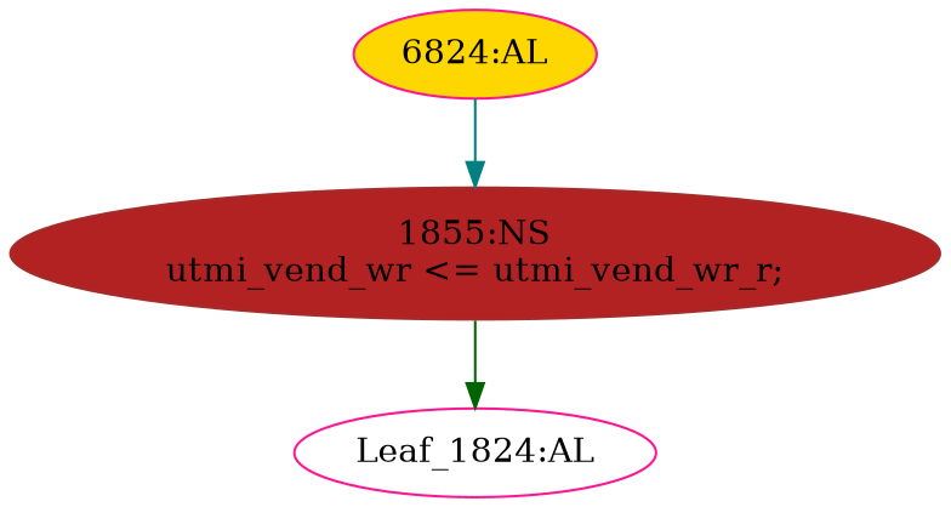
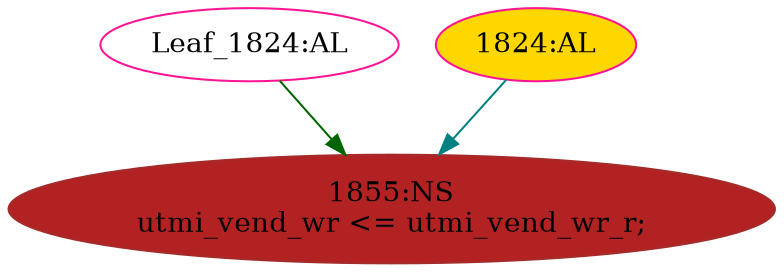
  strict digraph {
    node [color=deeppink style=filled]
    edge [cond="[]" lineno=None]
    n1 [ast="<pyverilog.vparser.ast.NonblockingSubstitution object at 0x7f0a38ecf510>" color=brown fillcolor=firebrick label="1855:NS\nutmi_vend_wr <= utmi_vend_wr_r;" statements="[<pyverilog.vparser.ast.NonblockingSubstitution object at 0x7f0a38ecf510>]" typ=NonblockingSubstitution]
    n2 [def_var="['utmi_vend_wr']" label="Leaf_1824:AL" style=""]
-   n3 [ast="<pyverilog.vparser.ast.Always object at 0x7f0a38ecf990>" clk_sens=True fillcolor=gold label="6824:AL" sens="['clk']" statements="[]" typ=Always use_var="['utmi_vend_wr_r']"]
-   n1 -> n2 [color=darkgreen]
+   n3 [ast="<pyverilog.vparser.ast.Always object at 0x7f0a38ecf990>" clk_sens=True fillcolor=gold label="1824:AL" sens="['clk']" statements="[]" typ=Always use_var="['utmi_vend_wr_r']"]
+   n2 -> n1 [color=darkgreen]
    n3 -> n1 [color=teal]
  }
